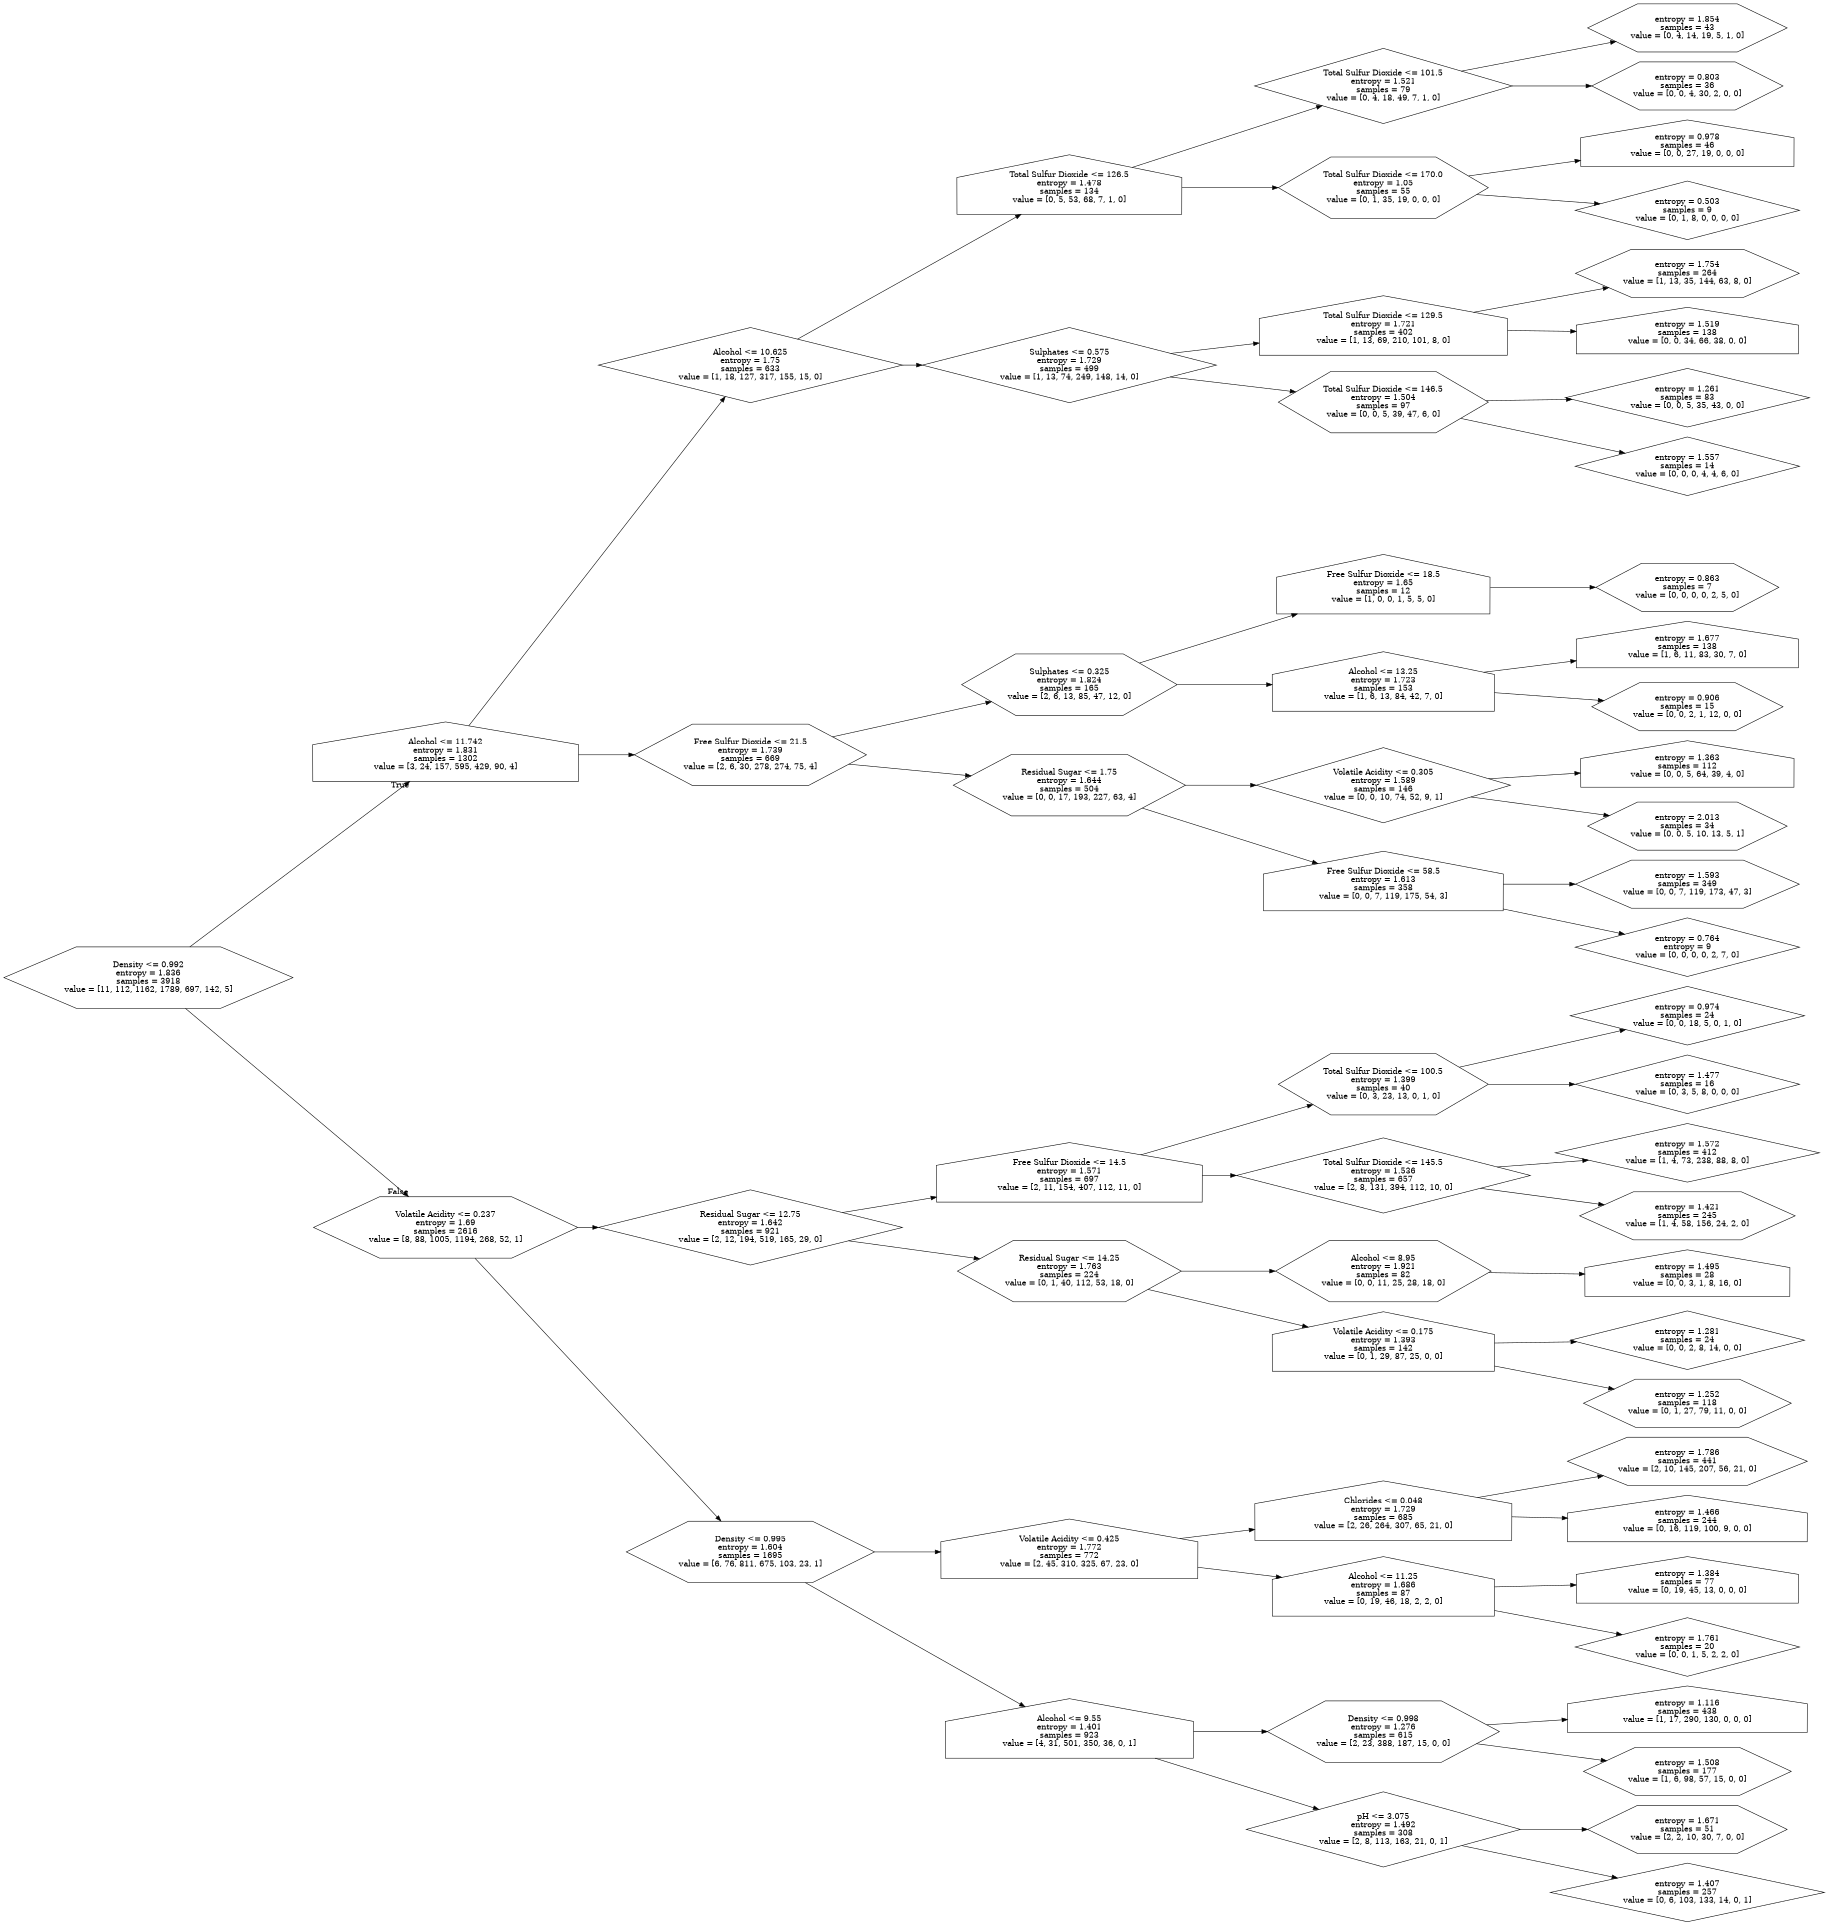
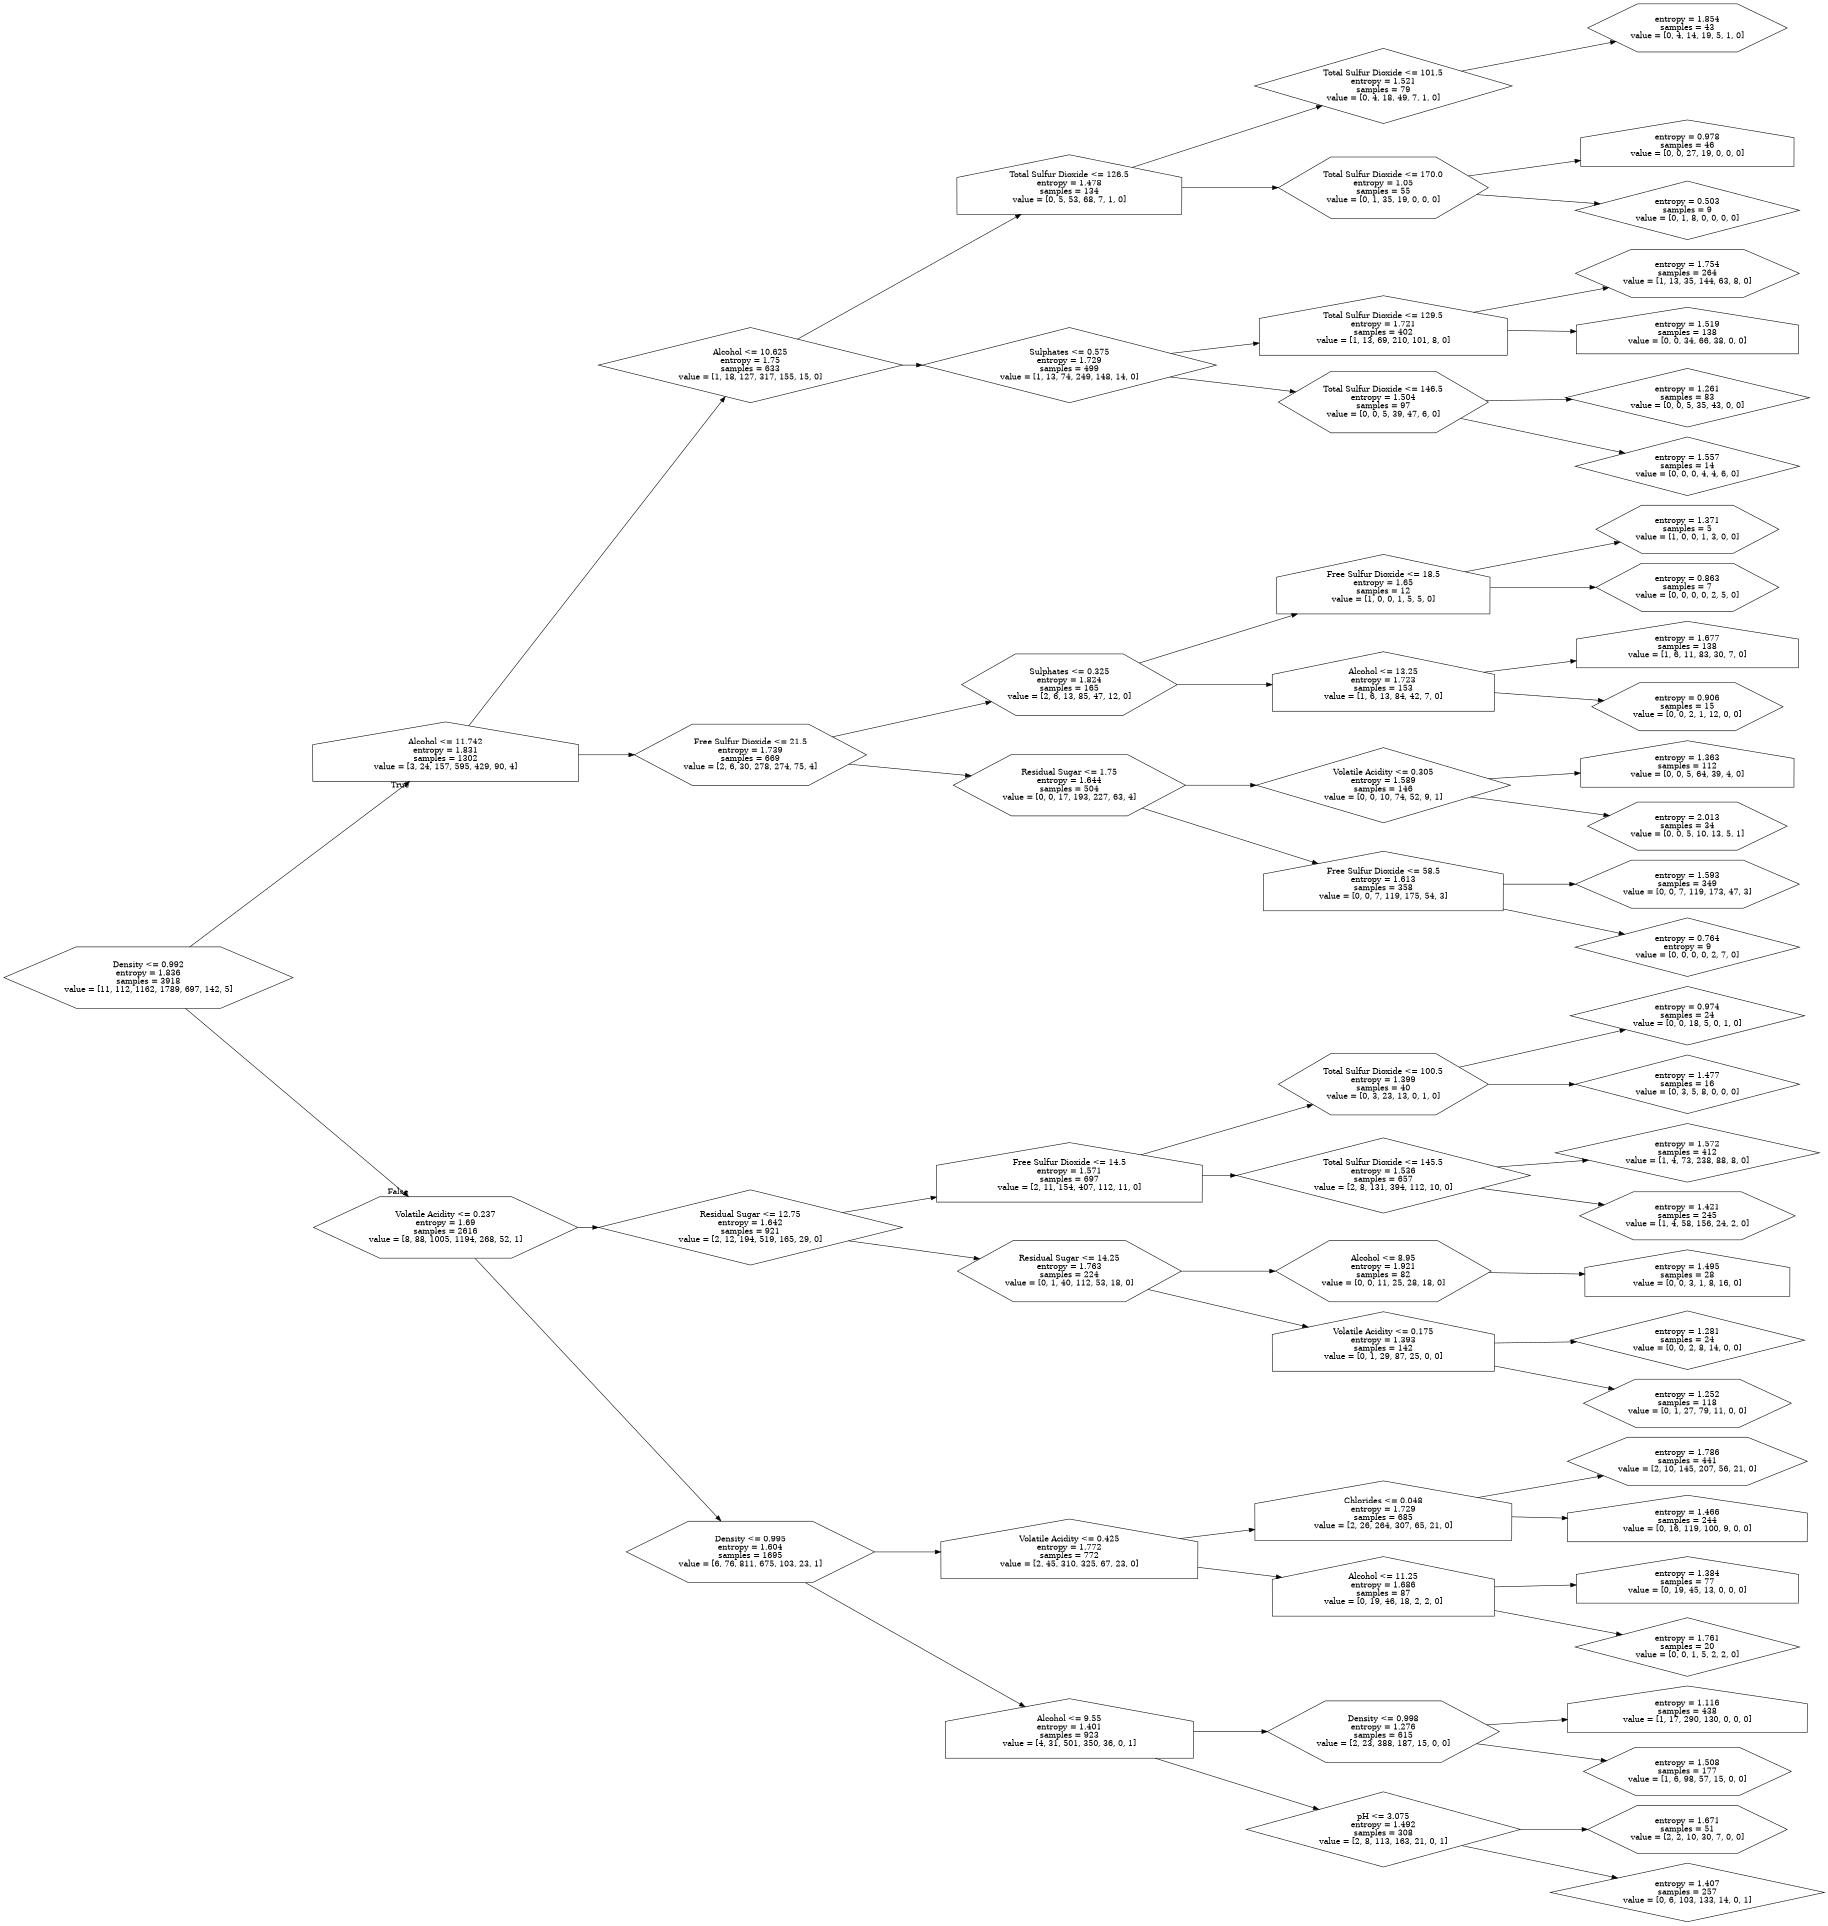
  digraph {
    rankdir=LR
    node [shape=hexagon]
    n1 [label="Density <= 0.992\nentropy = 1.836\nsamples = 3918\nvalue = [11, 112, 1162, 1789, 697, 142, 5]"]
    n2 [label="Alcohol <= 11.742\nentropy = 1.831\nsamples = 1302\nvalue = [3, 24, 157, 595, 429, 90, 4]" shape=house]
    n3 [label="Volatile Acidity <= 0.237\nentropy = 1.69\nsamples = 2616\nvalue = [8, 88, 1005, 1194, 268, 52, 1]"]
    n4 [label="Alcohol <= 10.625\nentropy = 1.75\nsamples = 633\nvalue = [1, 18, 127, 317, 155, 15, 0]" shape=diamond]
    n5 [label="Free Sulfur Dioxide <= 21.5\nentropy = 1.739\nsamples = 669\nvalue = [2, 6, 30, 278, 274, 75, 4]"]
    n6 [label="Residual Sugar <= 12.75\nentropy = 1.642\nsamples = 921\nvalue = [2, 12, 194, 519, 165, 29, 0]" shape=diamond]
    n7 [label="Density <= 0.995\nentropy = 1.604\nsamples = 1695\nvalue = [6, 76, 811, 675, 103, 23, 1]"]
    n8 [label="Total Sulfur Dioxide <= 126.5\nentropy = 1.478\nsamples = 134\nvalue = [0, 5, 53, 68, 7, 1, 0]" shape=house]
    n9 [label="Sulphates <= 0.575\nentropy = 1.729\nsamples = 499\nvalue = [1, 13, 74, 249, 148, 14, 0]" shape=diamond]
    n10 [label="Sulphates <= 0.325\nentropy = 1.824\nsamples = 165\nvalue = [2, 6, 13, 85, 47, 12, 0]"]
    n11 [label="Residual Sugar <= 1.75\nentropy = 1.644\nsamples = 504\nvalue = [0, 0, 17, 193, 227, 63, 4]"]
    n12 [label="Total Sulfur Dioxide <= 101.5\nentropy = 1.521\nsamples = 79\nvalue = [0, 4, 18, 49, 7, 1, 0]" shape=diamond]
    n13 [label="Total Sulfur Dioxide <= 170.0\nentropy = 1.05\nsamples = 55\nvalue = [0, 1, 35, 19, 0, 0, 0]"]
    n14 [label="Total Sulfur Dioxide <= 129.5\nentropy = 1.721\nsamples = 402\nvalue = [1, 13, 69, 210, 101, 8, 0]" shape=house]
    n15 [label="Total Sulfur Dioxide <= 146.5\nentropy = 1.504\nsamples = 97\nvalue = [0, 0, 5, 39, 47, 6, 0]"]
    n16 [label="entropy = 1.854\nsamples = 43\nvalue = [0, 4, 14, 19, 5, 1, 0]"]
-   n17 [label="entropy = 0.803\nsamples = 36\nvalue = [0, 0, 4, 30, 2, 0, 0]"]
    n18 [label="entropy = 0.978\nsamples = 46\nvalue = [0, 0, 27, 19, 0, 0, 0]" shape=house]
    n19 [label="entropy = 0.503\nsamples = 9\nvalue = [0, 1, 8, 0, 0, 0, 0]" shape=diamond]
    n20 [label="entropy = 1.754\nsamples = 264\nvalue = [1, 13, 35, 144, 63, 8, 0]"]
    n21 [label="entropy = 1.519\nsamples = 138\nvalue = [0, 0, 34, 66, 38, 0, 0]" shape=house]
    n22 [label="entropy = 1.261\nsamples = 83\nvalue = [0, 0, 5, 35, 43, 0, 0]" shape=diamond]
    n23 [label="entropy = 1.557\nsamples = 14\nvalue = [0, 0, 0, 4, 4, 6, 0]" shape=diamond]
    n24 [label="Free Sulfur Dioxide <= 18.5\nentropy = 1.65\nsamples = 12\nvalue = [1, 0, 0, 1, 5, 5, 0]" shape=house]
    n25 [label="Alcohol <= 13.25\nentropy = 1.723\nsamples = 153\nvalue = [1, 6, 13, 84, 42, 7, 0]" shape=house]
    n26 [label="Volatile Acidity <= 0.305\nentropy = 1.589\nsamples = 146\nvalue = [0, 0, 10, 74, 52, 9, 1]" shape=diamond]
    n27 [label="Free Sulfur Dioxide <= 58.5\nentropy = 1.613\nsamples = 358\nvalue = [0, 0, 7, 119, 175, 54, 3]" shape=house]
+   n28 [label="entropy = 1.371\nsamples = 5\nvalue = [1, 0, 0, 1, 3, 0, 0]"]
    n29 [label="entropy = 0.863\nsamples = 7\nvalue = [0, 0, 0, 0, 2, 5, 0]"]
    n30 [label="entropy = 1.677\nsamples = 138\nvalue = [1, 6, 11, 83, 30, 7, 0]" shape=house]
    n31 [label="entropy = 0.906\nsamples = 15\nvalue = [0, 0, 2, 1, 12, 0, 0]"]
    n32 [label="entropy = 1.363\nsamples = 112\nvalue = [0, 0, 5, 64, 39, 4, 0]" shape=house]
    n33 [label="entropy = 2.013\nsamples = 34\nvalue = [0, 0, 5, 10, 13, 5, 1]"]
    n34 [label="entropy = 1.593\nsamples = 349\nvalue = [0, 0, 7, 119, 173, 47, 3]"]
    n35 [label="entropy = 0.764\nentropy = 9\nvalue = [0, 0, 0, 0, 2, 7, 0]" shape=diamond]
    n36 [label="Free Sulfur Dioxide <= 14.5\nentropy = 1.571\nsamples = 697\nvalue = [2, 11, 154, 407, 112, 11, 0]" shape=house]
    n37 [label="Residual Sugar <= 14.25\nentropy = 1.763\nsamples = 224\nvalue = [0, 1, 40, 112, 53, 18, 0]"]
    n38 [label="Volatile Acidity <= 0.425\nentropy = 1.772\nsamples = 772\nvalue = [2, 45, 310, 325, 67, 23, 0]" shape=house]
    n39 [label="Alcohol <= 9.55\nentropy = 1.401\nsamples = 923\nvalue = [4, 31, 501, 350, 36, 0, 1]" shape=house]
    n40 [label="Total Sulfur Dioxide <= 100.5\nentropy = 1.399\nsamples = 40\nvalue = [0, 3, 23, 13, 0, 1, 0]"]
    n41 [label="Total Sulfur Dioxide <= 145.5\nentropy = 1.536\nsamples = 657\nvalue = [2, 8, 131, 394, 112, 10, 0]" shape=diamond]
    n42 [label="Alcohol <= 8.95\nentropy = 1.921\nsamples = 82\nvalue = [0, 0, 11, 25, 28, 18, 0]"]
    n43 [label="Volatile Acidity <= 0.175\nentropy = 1.393\nsamples = 142\nvalue = [0, 1, 29, 87, 25, 0, 0]" shape=house]
    n44 [label="entropy = 0.974\nsamples = 24\nvalue = [0, 0, 18, 5, 0, 1, 0]" shape=diamond]
    n45 [label="entropy = 1.477\nsamples = 16\nvalue = [0, 3, 5, 8, 0, 0, 0]" shape=diamond]
    n46 [label="entropy = 1.572\nsamples = 412\nvalue = [1, 4, 73, 238, 88, 8, 0]" shape=diamond]
    n47 [label="entropy = 1.421\nsamples = 245\nvalue = [1, 4, 58, 156, 24, 2, 0]"]
    n48 [label="entropy = 1.495\nsamples = 28\nvalue = [0, 0, 3, 1, 8, 16, 0]" shape=house]
    n49 [label="entropy = 1.281\nsamples = 24\nvalue = [0, 0, 2, 8, 14, 0, 0]" shape=diamond]
    n50 [label="entropy = 1.252\nsamples = 118\nvalue = [0, 1, 27, 79, 11, 0, 0]"]
    n51 [label="Chlorides <= 0.048\nentropy = 1.729\nsamples = 685\nvalue = [2, 26, 264, 307, 65, 21, 0]" shape=house]
    n52 [label="Alcohol <= 11.25\nentropy = 1.686\nsamples = 87\nvalue = [0, 19, 46, 18, 2, 2, 0]" shape=house]
    n53 [label="Density <= 0.998\nentropy = 1.276\nsamples = 615\nvalue = [2, 23, 388, 187, 15, 0, 0]"]
    n54 [label="pH <= 3.075\nentropy = 1.492\nsamples = 308\nvalue = [2, 8, 113, 163, 21, 0, 1]" shape=diamond]
    n55 [label="entropy = 1.786\nsamples = 441\nvalue = [2, 10, 145, 207, 56, 21, 0]"]
    n56 [label="entropy = 1.466\nsamples = 244\nvalue = [0, 16, 119, 100, 9, 0, 0]" shape=house]
    n57 [label="entropy = 1.384\nsamples = 77\nvalue = [0, 19, 45, 13, 0, 0, 0]" shape=house]
    n58 [label="entropy = 1.761\nsamples = 20\nvalue = [0, 0, 1, 5, 2, 2, 0]" shape=diamond]
    n59 [label="entropy = 1.116\nsamples = 438\nvalue = [1, 17, 290, 130, 0, 0, 0]" shape=house]
    n60 [label="entropy = 1.508\nsamples = 177\nvalue = [1, 6, 98, 57, 15, 0, 0]"]
    n61 [label="entropy = 1.671\nsamples = 51\nvalue = [2, 2, 10, 30, 7, 0, 0]"]
    n62 [label="entropy = 1.407\nsamples = 257\nvalue = [0, 6, 103, 133, 14, 0, 1]" shape=diamond]
    n1 -> n2 [headlabel=True labelangle=45 labeldistance=2.5]
    n1 -> n3 [headlabel=False labelangle=-45 labeldistance=2.5]
    n2 -> n4
    n2 -> n5
    n3 -> n6
    n3 -> n7
    n4 -> n8
    n4 -> n9
    n5 -> n10
    n5 -> n11
    n6 -> n36
    n6 -> n37
    n7 -> n38
    n7 -> n39
    n8 -> n12
    n8 -> n13
    n9 -> n14
    n9 -> n15
    n10 -> n24
    n10 -> n25
    n11 -> n26
    n11 -> n27
    n12 -> n16
-   n12 -> n17
    n13 -> n18
    n13 -> n19
    n14 -> n20
    n14 -> n21
    n15 -> n22
    n15 -> n23
+   n24 -> n28
    n24 -> n29
    n25 -> n30
    n25 -> n31
    n26 -> n32
    n26 -> n33
    n27 -> n34
    n27 -> n35
    n36 -> n40
    n36 -> n41
    n37 -> n42
    n37 -> n43
    n38 -> n51
    n38 -> n52
    n39 -> n53
    n39 -> n54
    n40 -> n44
    n40 -> n45
    n41 -> n46
    n41 -> n47
    n42 -> n48
    n43 -> n49
    n43 -> n50
    n51 -> n55
    n51 -> n56
    n52 -> n57
    n52 -> n58
    n53 -> n59
    n53 -> n60
    n54 -> n61
    n54 -> n62
  }
